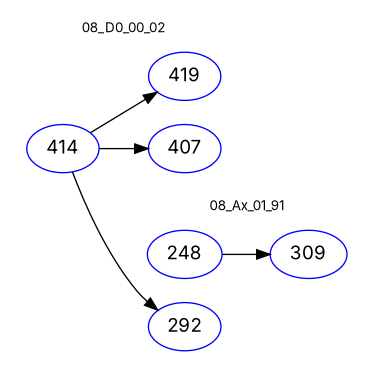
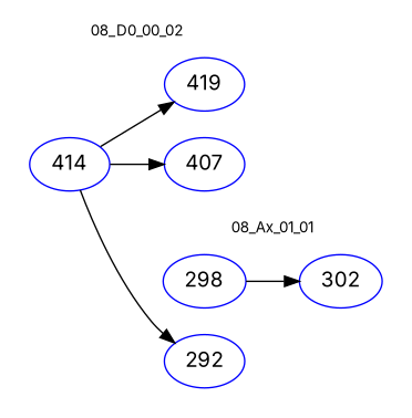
  digraph {
    fontname=Inter
    rankdir=LR
    node [color=blue fontname=Inter]
    edge [color=black fontname=Inter]
-   n1 [label=248]
+   n1 [label=298]
    n2 [label=292]
-   n3 [label=309]
+   n3 [label=302]
    n4 [label=414]
    n5 [label=407]
    n6 [label=419]
    subgraph cluster_1 {
      color=white
      fontsize=10
-     label="08_Ax_01_91"
+     label="08_Ax_01_01"
      n1
      n2
      n3
    }
    subgraph cluster_2 {
      color=white
      fontsize=10
      label="08_D0_00_02"
      n4
      n5
      n6
    }
    n1 -> n3
    n4 -> n2
    n4 -> n5
    n4 -> n6
  }
